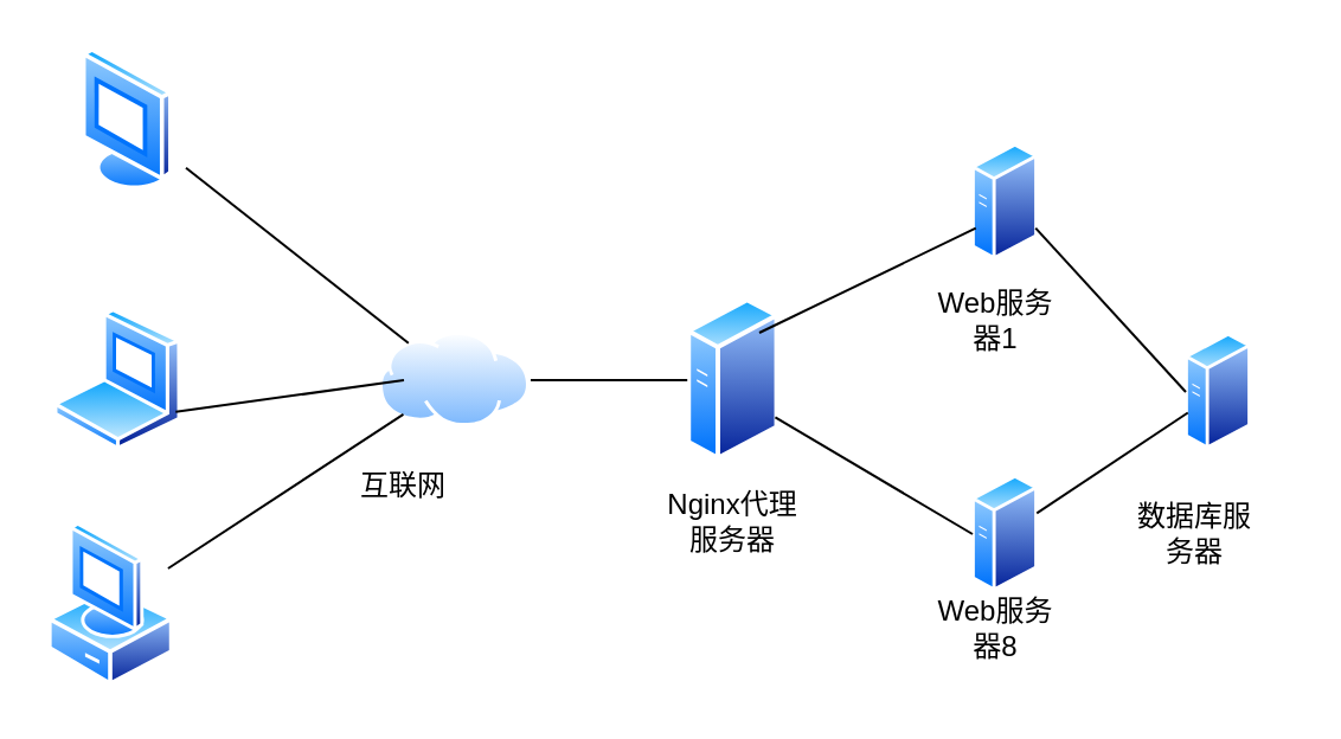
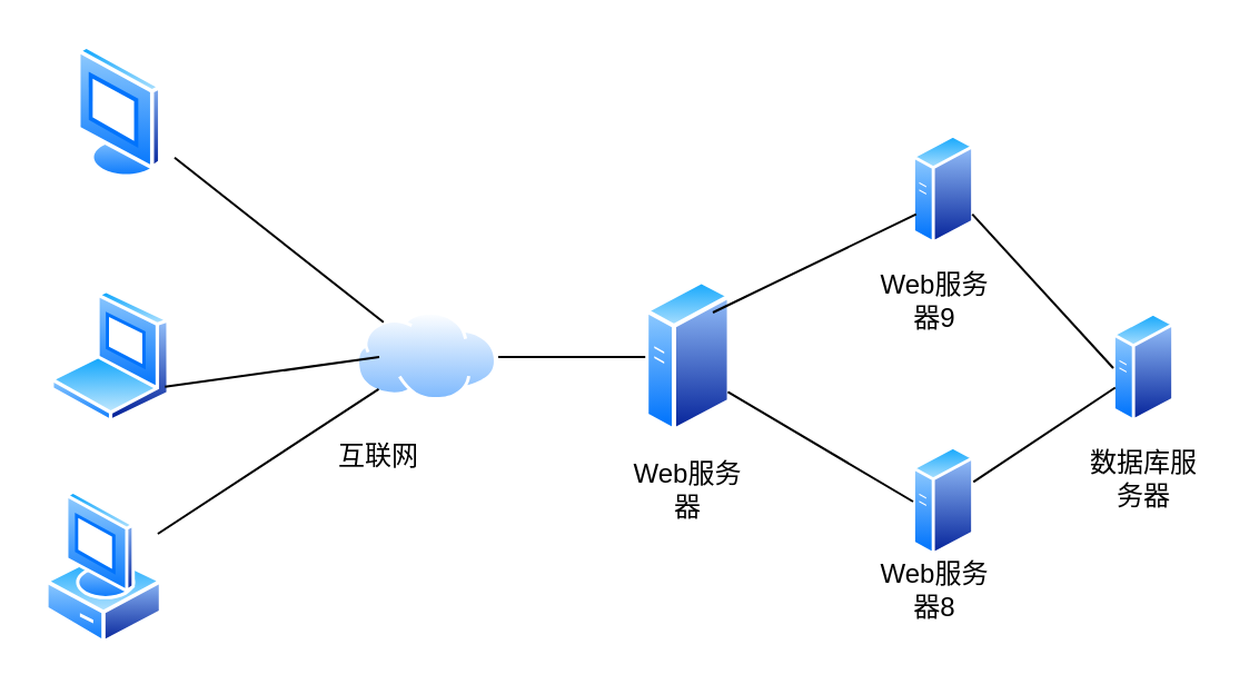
  <mxCell id="0" />
  <mxCell id="1" parent="0" />
  <mxCell id="2" value="" style="image;aspect=fixed;perimeter=ellipsePerimeter;html=1;align=center;shadow=0;dashed=0;spacingTop=3;image=img/lib/active_directory/vista_terminal.svg;" parent="1" vertex="1"><mxGeometry x="34.2" y="20" width="39" height="60" as="geometry" /></mxCell>
  <mxCell id="3" value="" style="image;aspect=fixed;perimeter=ellipsePerimeter;html=1;align=center;shadow=0;dashed=0;spacingTop=3;image=img/lib/active_directory/laptop_client.svg;" parent="1" vertex="1"><mxGeometry x="22.5" y="130" width="54" height="60" as="geometry" /></mxCell>
  <mxCell id="4" value="" style="image;aspect=fixed;perimeter=ellipsePerimeter;html=1;align=center;shadow=0;dashed=0;spacingTop=3;image=img/lib/active_directory/vista_client.svg;" parent="1" vertex="1"><mxGeometry x="20" y="220" width="53.2" height="70" as="geometry" /></mxCell>
  <mxCell id="5" value="" style="image;aspect=fixed;perimeter=ellipsePerimeter;html=1;align=center;shadow=0;dashed=0;spacingTop=3;image=img/lib/active_directory/internet_cloud.svg;" parent="1" vertex="1"><mxGeometry x="160" y="140" width="63.49" height="40" as="geometry" /></mxCell>
  <mxCell id="6" value="" style="image;aspect=fixed;perimeter=ellipsePerimeter;html=1;align=center;shadow=0;dashed=0;spacingTop=3;image=img/lib/active_directory/generic_server.svg;" parent="1" vertex="1"><mxGeometry x="289.6" y="125" width="39.2" height="70" as="geometry" /></mxCell>
  <mxCell id="7" value="" style="image;aspect=fixed;perimeter=ellipsePerimeter;html=1;align=center;shadow=0;dashed=0;spacingTop=3;image=img/lib/active_directory/generic_server.svg;" parent="1" vertex="1"><mxGeometry x="500" y="140" width="28.0" height="50" as="geometry" /></mxCell>
  <mxCell id="8" value="" style="image;aspect=fixed;perimeter=ellipsePerimeter;html=1;align=center;shadow=0;dashed=0;spacingTop=3;image=img/lib/active_directory/generic_server.svg;" parent="1" vertex="1"><mxGeometry x="410" y="60" width="28.0" height="50" as="geometry" /></mxCell>
  <mxCell id="9" value="" style="image;aspect=fixed;perimeter=ellipsePerimeter;html=1;align=center;shadow=0;dashed=0;spacingTop=3;image=img/lib/active_directory/generic_server.svg;" parent="1" vertex="1"><mxGeometry x="410" y="200" width="28.0" height="50" as="geometry" /></mxCell>
  <mxCell id="10" value="互联网" style="text;html=1;align=center;verticalAlign=middle;whiteSpace=wrap;rounded=0;" parent="1" vertex="1"><mxGeometry x="140" y="190" width="60" height="30" as="geometry" /></mxCell>
- <mxCell id="11" value="Nginx代理服务器" style="text;html=1;align=center;verticalAlign=middle;whiteSpace=wrap;rounded=0;" parent="1" vertex="1"><mxGeometry x="279.2" y="205.1" width="60" height="30" as="geometry" /></mxCell>
+ <mxCell id="11" value="Web服务器" style="text;html=1;align=center;verticalAlign=middle;whiteSpace=wrap;rounded=0;" parent="1" vertex="1"><mxGeometry x="279.2" y="205.1" width="60" height="30" as="geometry" /></mxCell>
  <mxCell id="12" value="Web服务器8" style="text;html=1;align=center;verticalAlign=middle;whiteSpace=wrap;rounded=0;" parent="1" vertex="1"><mxGeometry x="390" y="250" width="60" height="30" as="geometry" /></mxCell>
- <mxCell id="13" value="Web服务器1" style="text;html=1;align=center;verticalAlign=middle;whiteSpace=wrap;rounded=0;" parent="1" vertex="1"><mxGeometry x="390" y="120" width="60" height="30" as="geometry" /></mxCell>
- <mxCell id="14" value="数据库服务器" style="text;html=1;align=center;verticalAlign=middle;whiteSpace=wrap;rounded=0;" parent="1" vertex="1"><mxGeometry x="474" y="210" width="60" height="30" as="geometry" /></mxCell>
+ <mxCell id="13" value="Web服务器9" style="text;html=1;align=center;verticalAlign=middle;whiteSpace=wrap;rounded=0;" parent="1" vertex="1"><mxGeometry x="390" y="120" width="60" height="30" as="geometry" /></mxCell>
+ <mxCell id="14" value="数据库服务器" style="text;html=1;align=center;verticalAlign=middle;whiteSpace=wrap;rounded=0;" parent="1" vertex="1"><mxGeometry x="484" y="200" width="60" height="30" as="geometry" /></mxCell>
  <mxCell id="15" value="" style="endArrow=none;html=1;rounded=0;exitX=1.123;exitY=0.84;exitDx=0;exitDy=0;exitPerimeter=0;" parent="1" source="2" target="5" edge="1"><mxGeometry width="50" height="50" relative="1" as="geometry"><mxPoint x="250" y="200" as="sourcePoint" /><mxPoint x="300" y="150" as="targetPoint" /></mxGeometry></mxCell>
  <mxCell id="16" value="" style="endArrow=none;html=1;rounded=0;exitX=1;exitY=0.75;exitDx=0;exitDy=0;" parent="1" source="3" edge="1"><mxGeometry width="50" height="50" relative="1" as="geometry"><mxPoint x="250" y="200" as="sourcePoint" /><mxPoint x="170" y="160" as="targetPoint" /></mxGeometry></mxCell>
  <mxCell id="17" value="" style="endArrow=none;html=1;rounded=0;" parent="1" source="4" target="5" edge="1"><mxGeometry width="50" height="50" relative="1" as="geometry"><mxPoint x="250" y="200" as="sourcePoint" /><mxPoint x="300" y="150" as="targetPoint" /></mxGeometry></mxCell>
  <mxCell id="18" value="" style="endArrow=none;html=1;rounded=0;entryX=0;entryY=0.5;entryDx=0;entryDy=0;" parent="1" source="5" target="6" edge="1"><mxGeometry width="50" height="50" relative="1" as="geometry"><mxPoint x="250" y="200" as="sourcePoint" /><mxPoint x="300" y="150" as="targetPoint" /></mxGeometry></mxCell>
  <mxCell id="19" value="" style="endArrow=none;html=1;rounded=0;entryX=0;entryY=0.75;entryDx=0;entryDy=0;" parent="1" target="8" edge="1"><mxGeometry width="50" height="50" relative="1" as="geometry"><mxPoint x="320" y="140" as="sourcePoint" /><mxPoint x="370" y="90" as="targetPoint" /></mxGeometry></mxCell>
  <mxCell id="20" value="" style="endArrow=none;html=1;rounded=0;entryX=0;entryY=0.5;entryDx=0;entryDy=0;exitX=1;exitY=0.75;exitDx=0;exitDy=0;" parent="1" source="6" target="9" edge="1"><mxGeometry width="50" height="50" relative="1" as="geometry"><mxPoint x="330" y="150" as="sourcePoint" /><mxPoint x="421" y="106" as="targetPoint" /></mxGeometry></mxCell>
  <mxCell id="21" value="" style="endArrow=none;html=1;rounded=0;exitX=0;exitY=0.5;exitDx=0;exitDy=0;entryX=1;entryY=0.75;entryDx=0;entryDy=0;" parent="1" source="7" target="8" edge="1"><mxGeometry width="50" height="50" relative="1" as="geometry"><mxPoint x="250" y="200" as="sourcePoint" /><mxPoint x="300" y="150" as="targetPoint" /></mxGeometry></mxCell>
  <mxCell id="22" value="" style="endArrow=none;html=1;rounded=0;" parent="1" source="9" target="7" edge="1"><mxGeometry width="50" height="50" relative="1" as="geometry"><mxPoint x="250" y="200" as="sourcePoint" /><mxPoint x="300" y="150" as="targetPoint" /></mxGeometry></mxCell>
